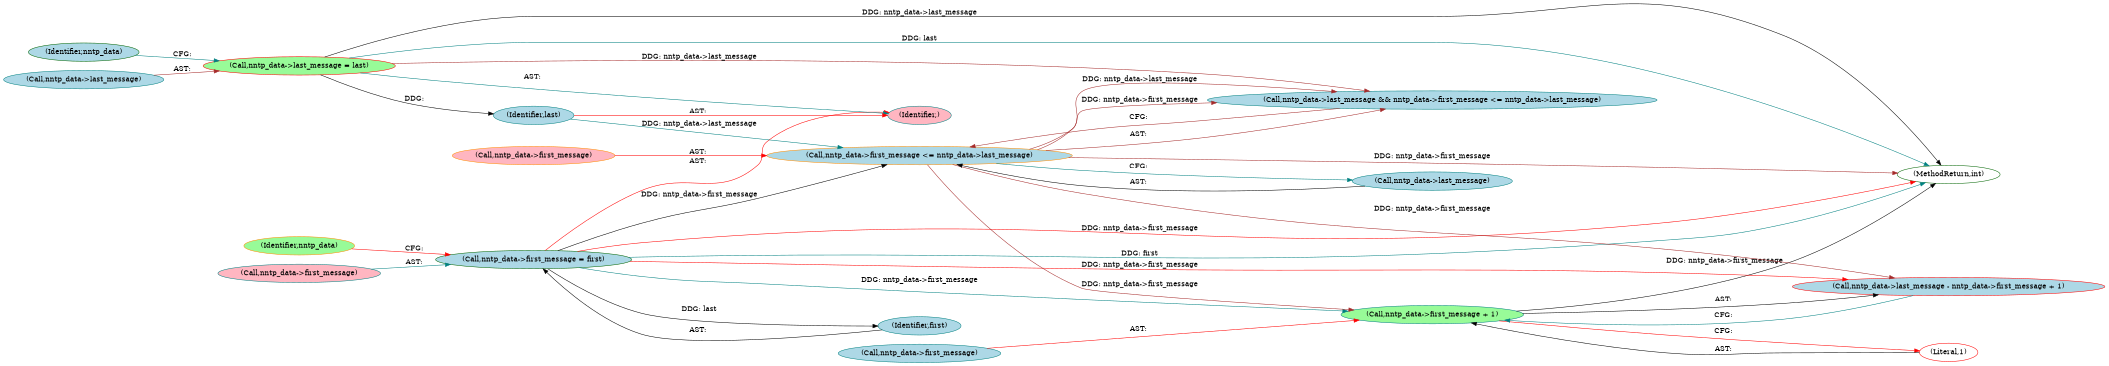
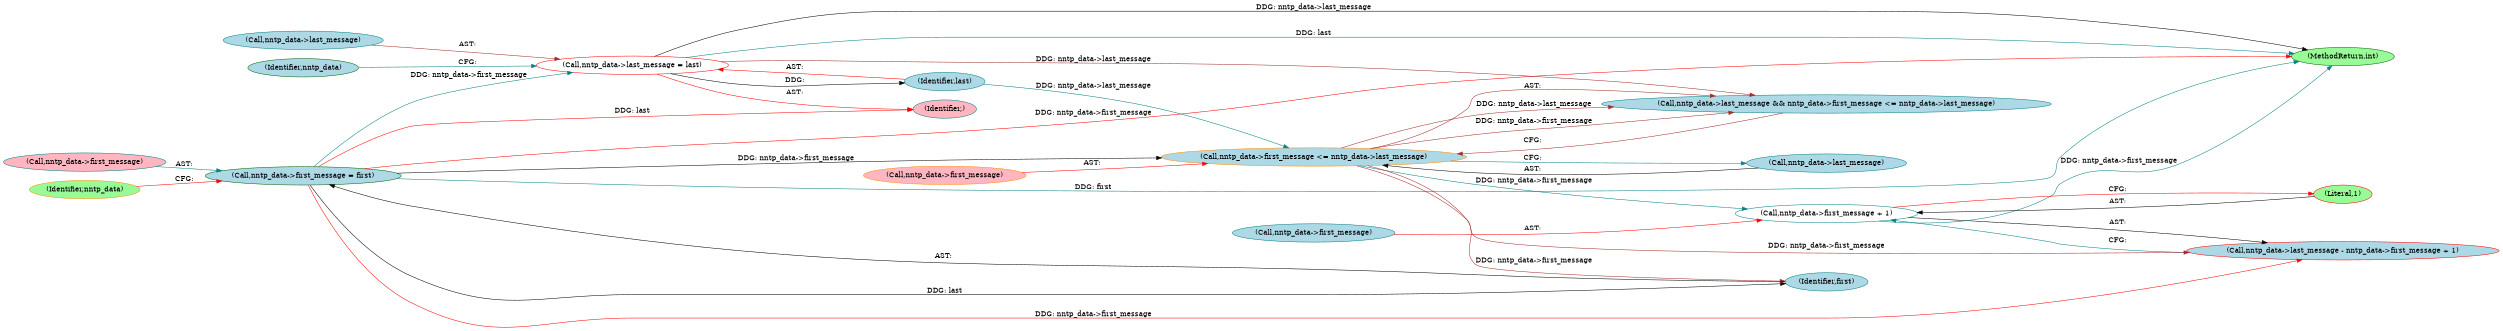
  digraph {
    rankdir=LR
    node [color=teal fillcolor=lightblue style=filled]
    edge [color=teal]
-   n1 [fillcolor=palegreen label="(Call,nntp_data->first_message + 1)"]
+   n1 [fillcolor=white label="(Call,nntp_data->first_message + 1)"]
    n2 [color=red label="(Call,nntp_data->last_message - nntp_data->first_message + 1)"]
-   n3 [color=darkgreen fillcolor=white label="(MethodReturn,int)"]
-   n4 [color=red fillcolor=white label="(Literal,1)"]
+   n3 [color=darkgreen fillcolor=palegreen label="(MethodReturn,int)"]
+   n4 [color=red fillcolor=palegreen label="(Literal,1)"]
    n5 [color=darkgreen label="(Call,nntp_data->first_message = first)"]
    n6 [color=darkorange label="(Call,nntp_data->first_message <= nntp_data->last_message)"]
    n7 [fillcolor=lightpink label="(Identifier,)"]
    n8 [label="(Identifier,first)"]
    n9 [label="(Call,nntp_data->last_message)"]
    n10 [label="(Call,nntp_data->last_message && nntp_data->first_message <= nntp_data->last_message)"]
-   n11 [color=red fillcolor=palegreen label="(Call,nntp_data->last_message = last)"]
+   n11 [color=red fillcolor=white label="(Call,nntp_data->last_message = last)"]
    n12 [label="(Identifier,last)"]
    n13 [color=darkgreen label="(Identifier,nntp_data)"]
    n14 [fillcolor=lightpink label="(Call,nntp_data->first_message)"]
    n15 [label="(Call,nntp_data->last_message)"]
    n16 [label="(Call,nntp_data->first_message)"]
    n17 [color=darkorange fillcolor=lightpink label="(Call,nntp_data->first_message)"]
    n18 [color=darkorange fillcolor=palegreen label="(Identifier,nntp_data)"]
    n1 -> n2 [color=black label="AST: "]
-   n1 -> n3 [color=black label="DDG: nntp_data->first_message"]
+   n1 -> n3 [label="DDG: nntp_data->first_message"]
    n1 -> n4 [color=red label="CFG: "]
    n2 -> n1 [label="CFG: "]
    n4 -> n1 [color=black label="AST: "]
-   n5 -> n1 [label="DDG: nntp_data->first_message"]
+   n5 -> n11 [label="DDG: nntp_data->first_message"]
    n5 -> n2 [color=red label="DDG: nntp_data->first_message"]
    n5 -> n3 [color=red label="DDG: nntp_data->first_message"]
    n5 -> n3 [label="DDG: first"]
    n5 -> n6 [color=black label="DDG: nntp_data->first_message"]
-   n5 -> n7 [color=red label="AST: "]
+   n5 -> n7 [color=red label="DDG: last"]
    n5 -> n8 [color=black label="DDG: last"]
-   n6 -> n1 [color=brown label="DDG: nntp_data->first_message"]
+   n6 -> n1 [label="DDG: nntp_data->first_message"]
    n6 -> n2 [color=brown label="DDG: nntp_data->first_message"]
-   n6 -> n3 [color=brown label="DDG: nntp_data->first_message"]
+   n6 -> n8 [color=brown label="DDG: nntp_data->first_message"]
    n6 -> n9 [label="CFG: "]
    n6 -> n10 [color=brown label="AST: "]
    n6 -> n10 [color=brown label="DDG: nntp_data->last_message"]
    n6 -> n10 [color=brown label="DDG: nntp_data->first_message"]
    n8 -> n5 [color=black label="AST: "]
    n9 -> n6 [color=black label="AST: "]
    n10 -> n6 [color=brown label="CFG: "]
    n11 -> n3 [color=black label="DDG: nntp_data->last_message"]
    n11 -> n3 [label="DDG: last"]
-   n11 -> n7 [label="AST: "]
+   n11 -> n7 [color=red label="AST: "]
    n11 -> n10 [color=brown label="DDG: nntp_data->last_message"]
    n11 -> n12 [color=black label="DDG: "]
    n12 -> n6 [label="DDG: nntp_data->last_message"]
-   n12 -> n7 [color=red label="AST: "]
+   n12 -> n11 [color=red label="AST: "]
    n13 -> n11 [label="CFG: "]
    n14 -> n5 [label="AST: "]
    n15 -> n11 [color=brown label="AST: "]
    n16 -> n1 [color=red label="AST: "]
    n17 -> n6 [color=red label="AST: "]
    n18 -> n5 [color=red label="CFG: "]
  }
